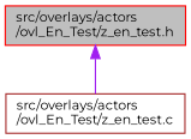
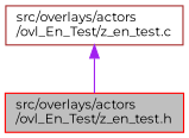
  digraph {
    fontname=Montserrat
    node [fontname=Montserrat fontsize=10 shape=record style=filled]
    n1 [color=red fillcolor=grey75 fontcolor=black height=0.2 label="src/overlays/actors\l/ovl_En_Test/z_en_test.h" width=0.4]
    n2 [color=brown fillcolor=white height=0.2 label="src/overlays/actors\l/ovl_En_Test/z_en_test.c" width=0.4]
-   n1 -> n2 [color=purple dir=back fontname=Montserrat fontsize=10 labelfontname=Helvetica labelfontsize=10 style=solid]
+   n2 -> n1 [color=purple dir=back fontname=Montserrat fontsize=10 labelfontname=Helvetica labelfontsize=10 style=solid]
  }
